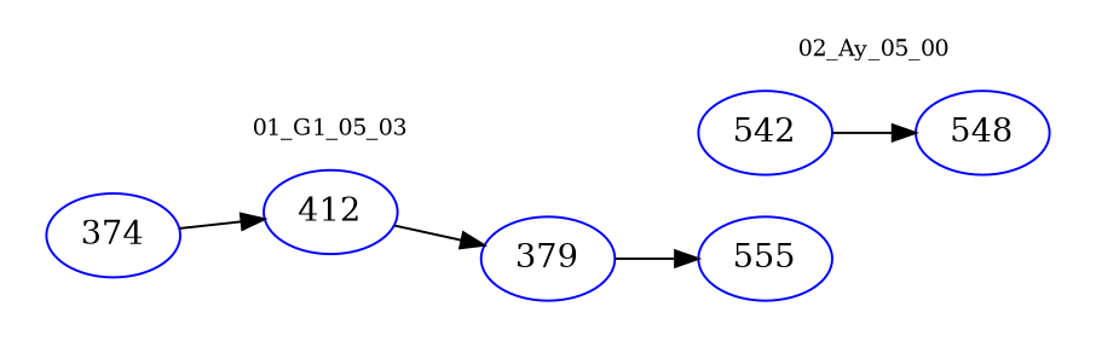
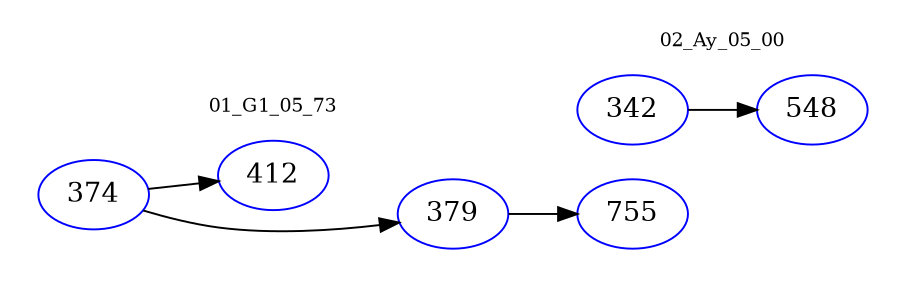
  digraph {
    rankdir=LR
    node [color=blue]
    edge [color=black]
-   n1 [label=542]
+   n1 [label=342]
    n2 [label=548]
-   n3 [label=555]
+   n3 [label=755]
    n4 [label=374]
    n5 [label=379]
    n6 [label=412]
    subgraph cluster_1 {
      color=white
      fontsize=10
      label="02_Ay_05_00"
      n1
      n2
      n3
    }
    subgraph cluster_2 {
      color=white
      fontsize=10
-     label="01_G1_05_03"
+     label="01_G1_05_73"
      n4
      n5
      n6
    }
    n1 -> n2
-   n6 -> n5
+   n4 -> n5
    n4 -> n6
    n5 -> n3
  }
